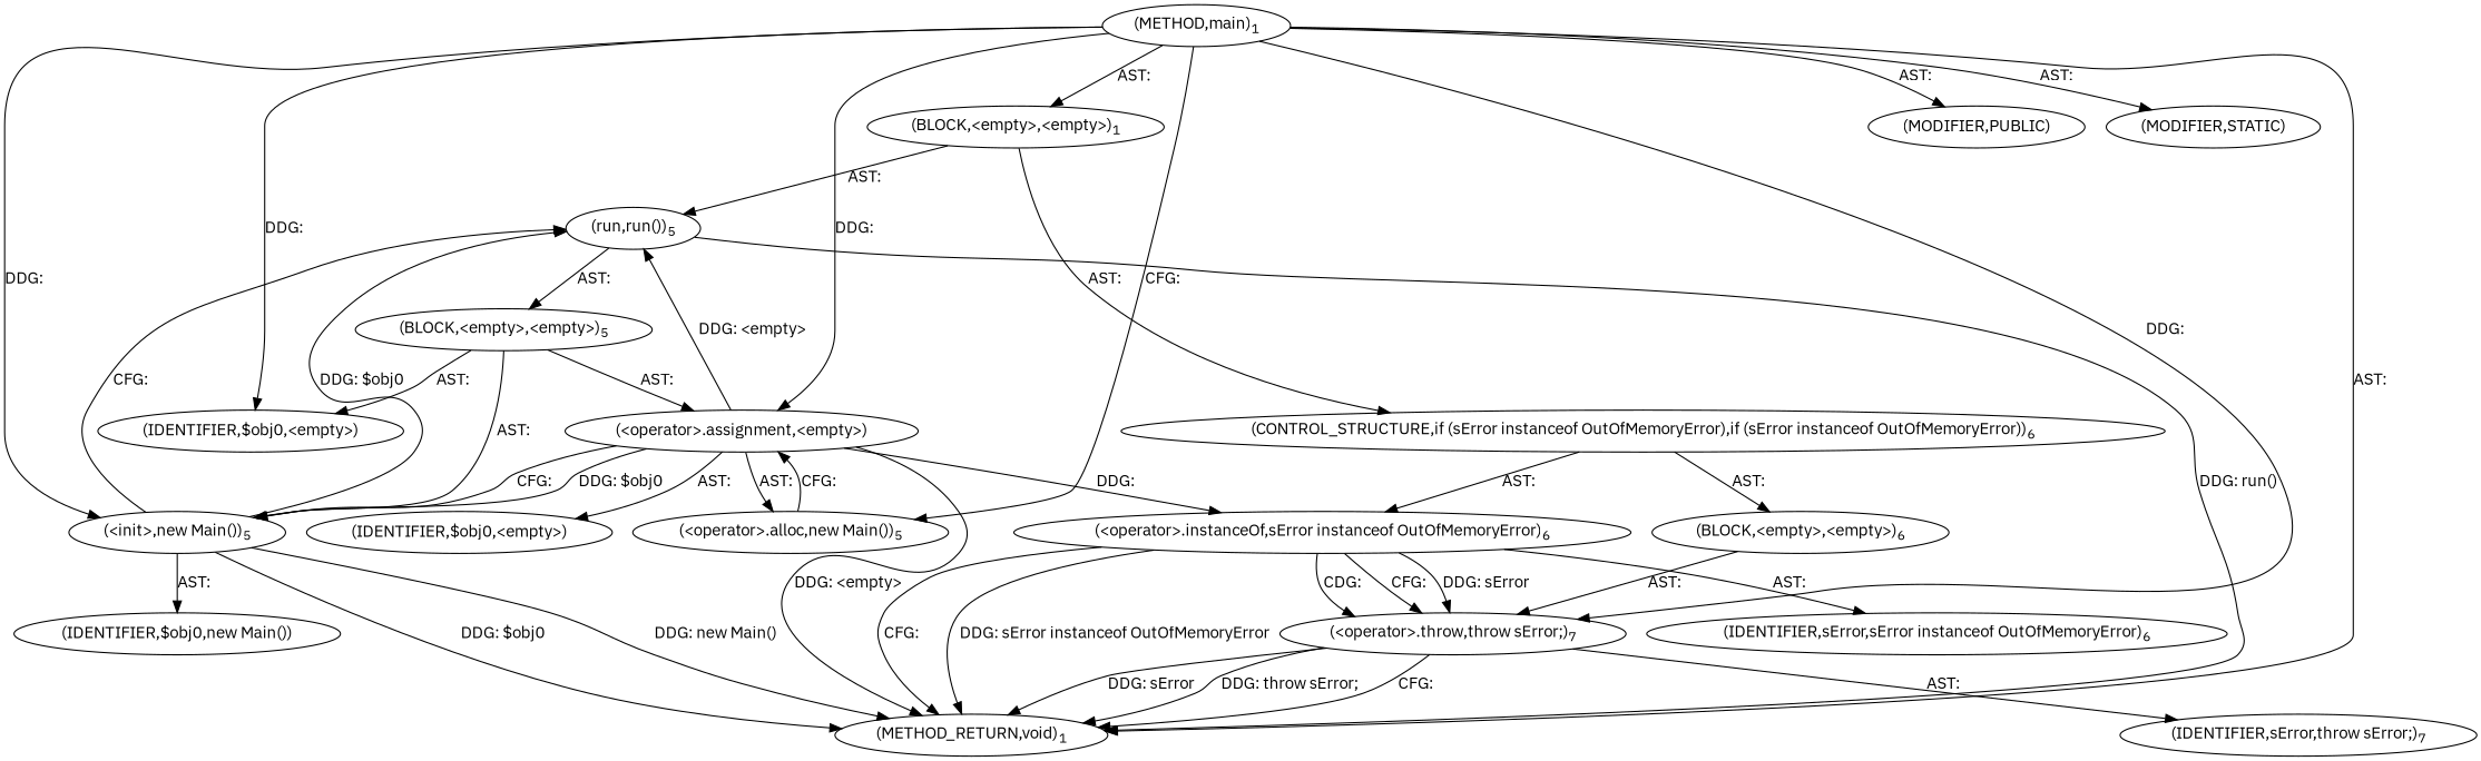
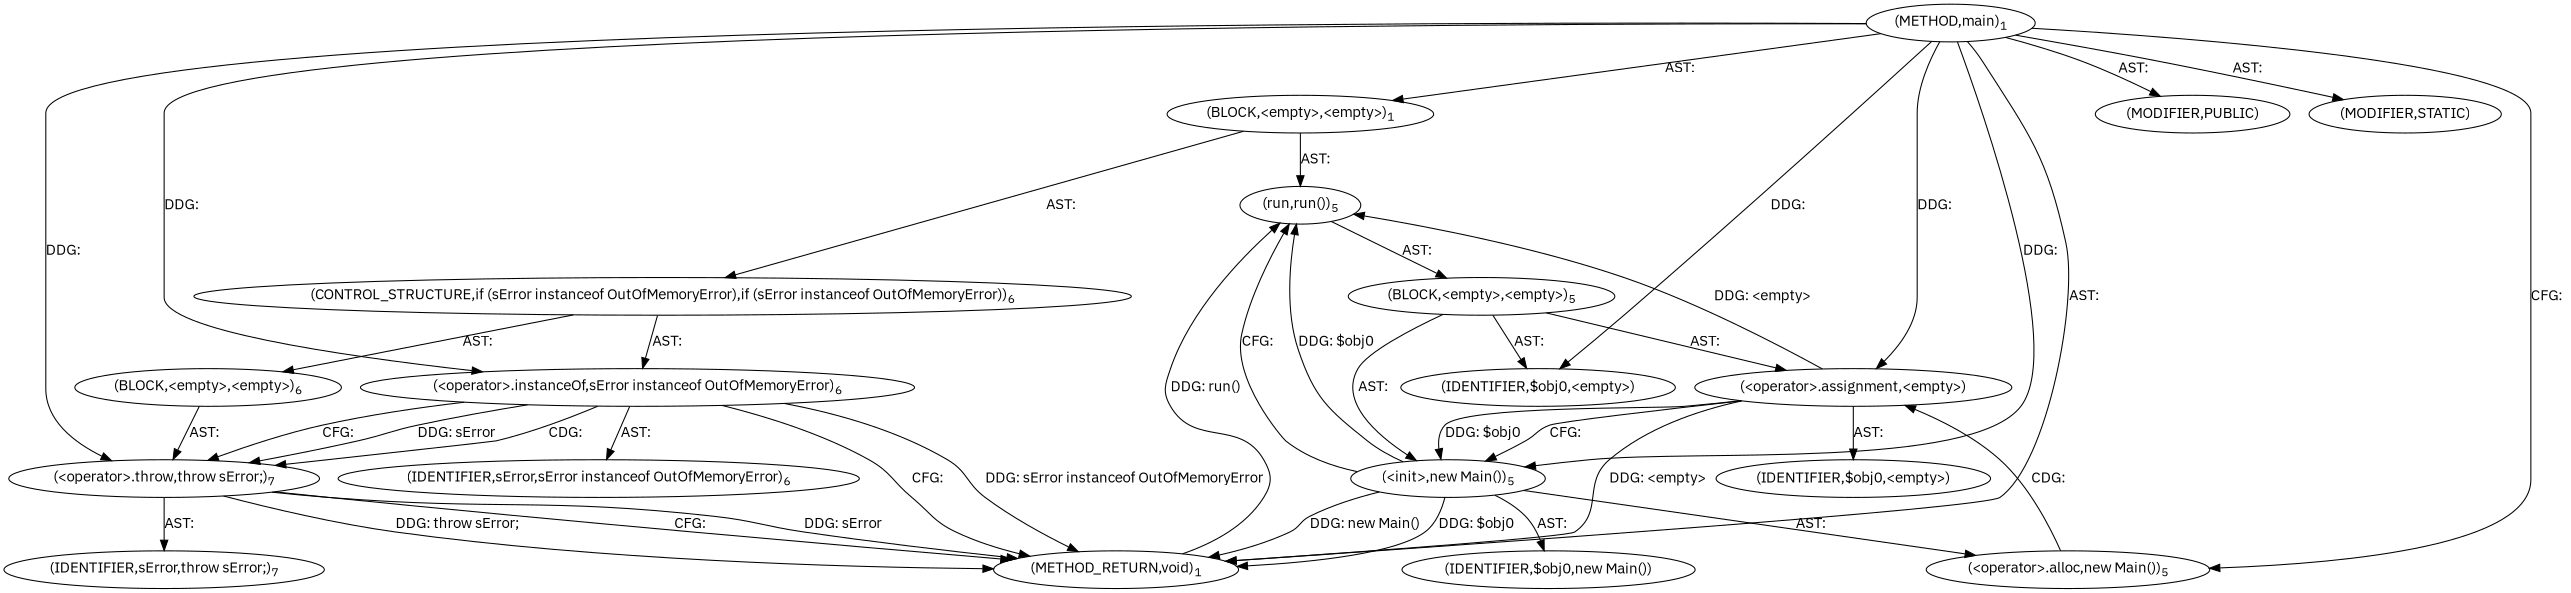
  digraph {
    fontname="IBM Plex Sans"
    node [fontname="IBM Plex Sans"]
    edge [fontname="IBM Plex Sans"]
    n1 [label=<(METHOD,main)<SUB>1</SUB>>]
    n2 [label=<(BLOCK,&lt;empty&gt;,&lt;empty&gt;)<SUB>1</SUB>>]
    n3 [label=<(&lt;operator&gt;.assignment,&lt;empty&gt;)>]
    n4 [label=<(&lt;operator&gt;.alloc,new Main())<SUB>5</SUB>>]
    n5 [label=<(&lt;init&gt;,new Main())<SUB>5</SUB>>]
    n6 [label=<(IDENTIFIER,$obj0,&lt;empty&gt;)>]
    n7 [label=<(&lt;operator&gt;.instanceOf,sError instanceof OutOfMemoryError)<SUB>6</SUB>>]
    n8 [label=<(&lt;operator&gt;.throw,throw sError;)<SUB>7</SUB>>]
    n9 [label=<(MODIFIER,PUBLIC)>]
    n10 [label=<(MODIFIER,STATIC)>]
    n11 [label=<(METHOD_RETURN,void)<SUB>1</SUB>>]
    n12 [label=<(run,run())<SUB>5</SUB>>]
    n13 [label=<(CONTROL_STRUCTURE,if (sError instanceof OutOfMemoryError),if (sError instanceof OutOfMemoryError))<SUB>6</SUB>>]
    n14 [label=<(BLOCK,&lt;empty&gt;,&lt;empty&gt;)<SUB>5</SUB>>]
    n15 [label=<(IDENTIFIER,$obj0,&lt;empty&gt;)>]
    n16 [label=<(IDENTIFIER,$obj0,new Main())>]
    n17 [label=<(IDENTIFIER,sError,sError instanceof OutOfMemoryError)<SUB>6</SUB>>]
    n18 [label=<(IDENTIFIER,sError,throw sError;)<SUB>7</SUB>>]
    n19 [label=<(BLOCK,&lt;empty&gt;,&lt;empty&gt;)<SUB>6</SUB>>]
    n1 -> n2 [label="AST: "]
    n1 -> n3 [label="DDG: "]
    n1 -> n4 [label="CFG: "]
    n1 -> n5 [label="DDG: "]
    n1 -> n6 [label="DDG: "]
-   n3 -> n7 [label="DDG: "]
+   n1 -> n7 [label="DDG: "]
    n1 -> n8 [label="DDG: "]
    n1 -> n9 [label="AST: "]
    n1 -> n10 [label="AST: "]
    n1 -> n11 [label="AST: "]
    n2 -> n12 [label="AST: "]
    n2 -> n13 [label="AST: "]
-   n3 -> n4 [label="AST: "]
+   n5 -> n4 [label="AST: "]
    n3 -> n5 [label="CFG: "]
    n3 -> n5 [label="DDG: $obj0"]
    n3 -> n11 [label="DDG: &lt;empty&gt;"]
    n3 -> n12 [label="DDG: &lt;empty&gt;"]
    n3 -> n15 [label="AST: "]
-   n4 -> n3 [label="CFG: "]
+   n4 -> n3 [label="CDG: "]
    n5 -> n11 [label="DDG: $obj0"]
    n5 -> n11 [label="DDG: new Main()"]
    n5 -> n12 [label="CFG: "]
    n5 -> n12 [label="DDG: $obj0"]
    n5 -> n16 [label="AST: "]
    n7 -> n8 [label="CFG: "]
    n7 -> n8 [label="DDG: sError"]
    n7 -> n8 [label="CDG: "]
    n7 -> n11 [label="CFG: "]
    n7 -> n11 [label="DDG: sError instanceof OutOfMemoryError"]
    n7 -> n17 [label="AST: "]
    n8 -> n11 [label="CFG: "]
    n8 -> n11 [label="DDG: sError"]
    n8 -> n11 [label="DDG: throw sError;"]
    n8 -> n18 [label="AST: "]
-   n12 -> n11 [label="DDG: run()"]
+   n11 -> n12 [label="DDG: run()"]
    n12 -> n14 [label="AST: "]
    n13 -> n7 [label="AST: "]
    n13 -> n19 [label="AST: "]
    n14 -> n3 [label="AST: "]
    n14 -> n5 [label="AST: "]
    n14 -> n6 [label="AST: "]
    n19 -> n8 [label="AST: "]
  }
